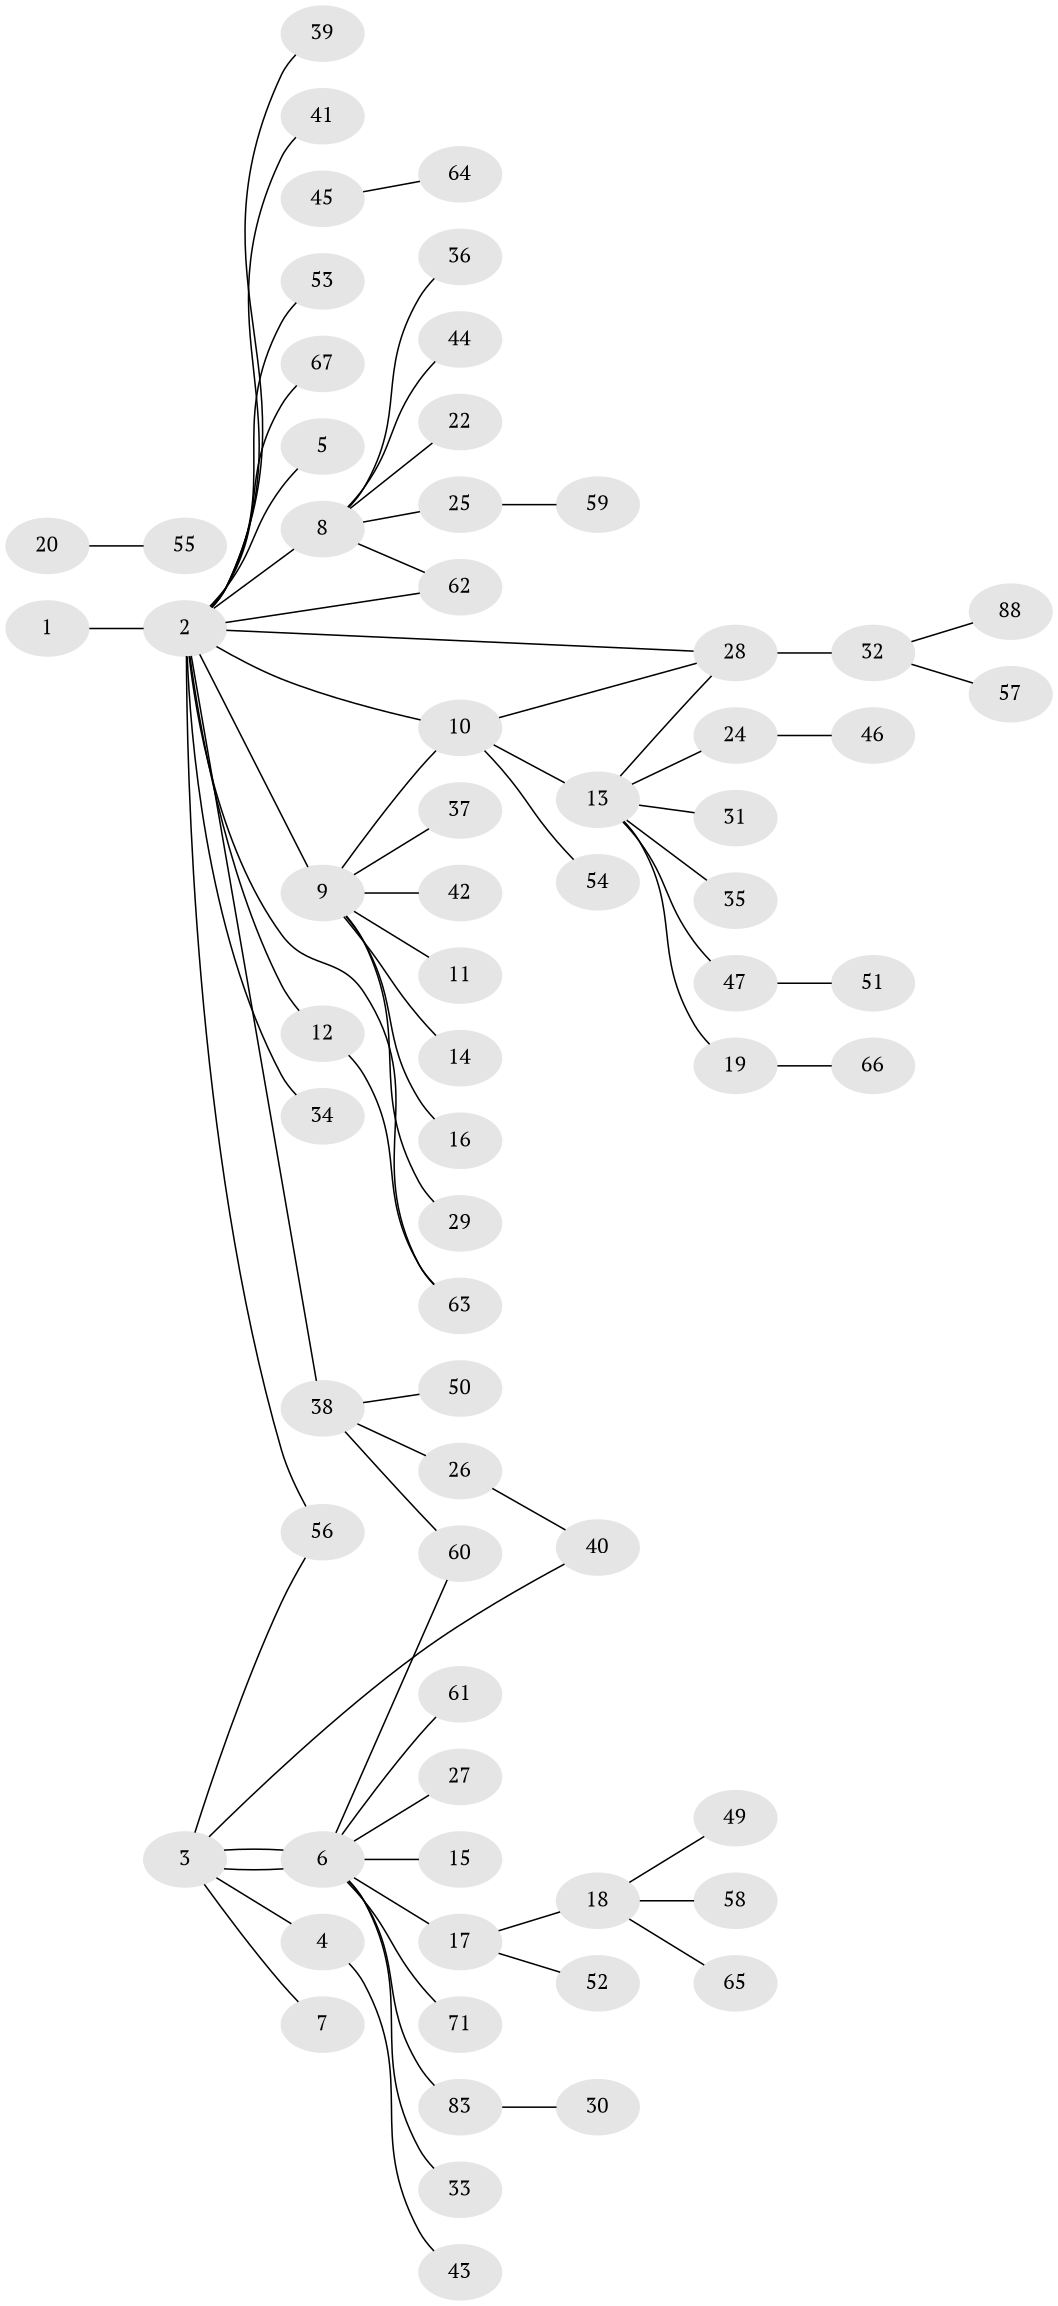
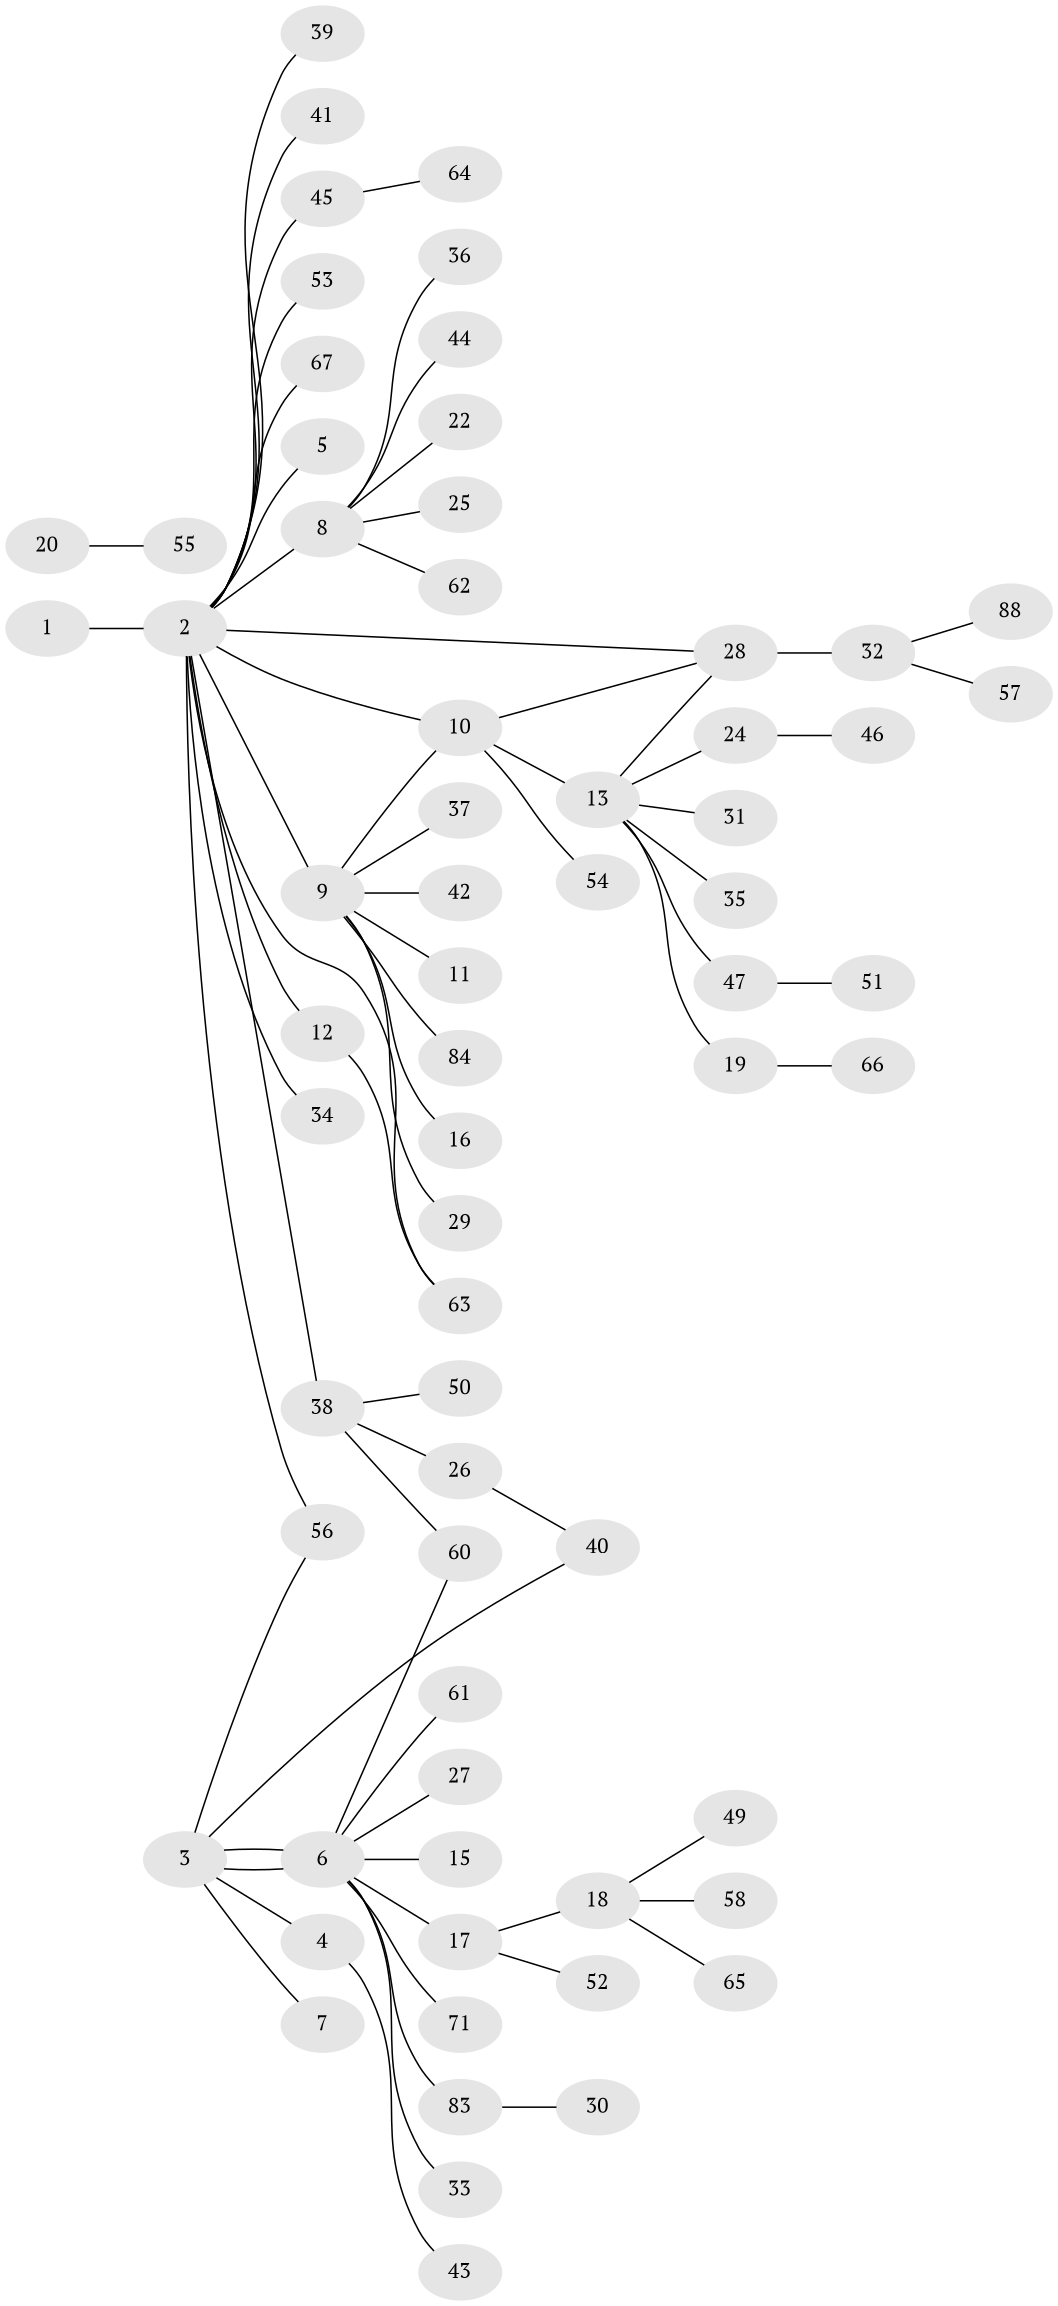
  graph {
    fontname="PT Serif"
    rankdir=LR
    node [color=gray90 fontname="PT Serif" style=filled]
    edge [fontname="PT Serif"]
    1
    2
    5
    8
    9
    10
    12
    28
    34
    38
    39
    41
    45
    53
    63
    67
    56
    3
    4
    6
    7
    40
    22
    25
    36
    44
    62
    11
-   14
+   14 [label=84]
    16
    29
    37
    42
    13
    54
    32
    60
    26
    50
    64
    43
    15
    17
    n44 [label=71]
    n45 [label=83]
    27
    33
    61
    18
    52
    30
-   59
    19
    24
    31
    35
    47
    66
    46
    51
    49
    58
    65
    20
    55
    n66 [label=88]
    57
    1 -- 2
    2 -- 5
    2 -- 8
    2 -- 9
    2 -- 10
    2 -- 12
    2 -- 28
    2 -- 34
    2 -- 38
    2 -- 39
    2 -- 41
-   2 -- 62
+   2 -- 45
    2 -- 53
    2 -- 63
    2 -- 67
    2 -- 56
    8 -- 22
    8 -- 25
    8 -- 36
    8 -- 44
    8 -- 62
    9 -- 10
    9 -- 11
    9 -- 14
    9 -- 16
    9 -- 29
    9 -- 37
    9 -- 42
    10 -- 28
    10 -- 13
    10 -- 54
    12 -- 63
    28 -- 32
    38 -- 60
    38 -- 26
    38 -- 50
    45 -- 64
    3 -- 56
    3 -- 4
    3 -- 6
    3 -- 6
    3 -- 7
    3 -- 40
    4 -- 43
    6 -- 60
    6 -- 15
    6 -- 17
    6 -- n44
    6 -- n45
    6 -- 27
    6 -- 33
    6 -- 61
-   25 -- 59
    13 -- 28
    13 -- 19
    13 -- 24
    13 -- 31
    13 -- 35
    13 -- 47
    32 -- n66
    32 -- 57
    26 -- 40
    17 -- 18
    17 -- 52
    n45 -- 30
    18 -- 49
    18 -- 58
    18 -- 65
    19 -- 66
    24 -- 46
    47 -- 51
    20 -- 55
  }
